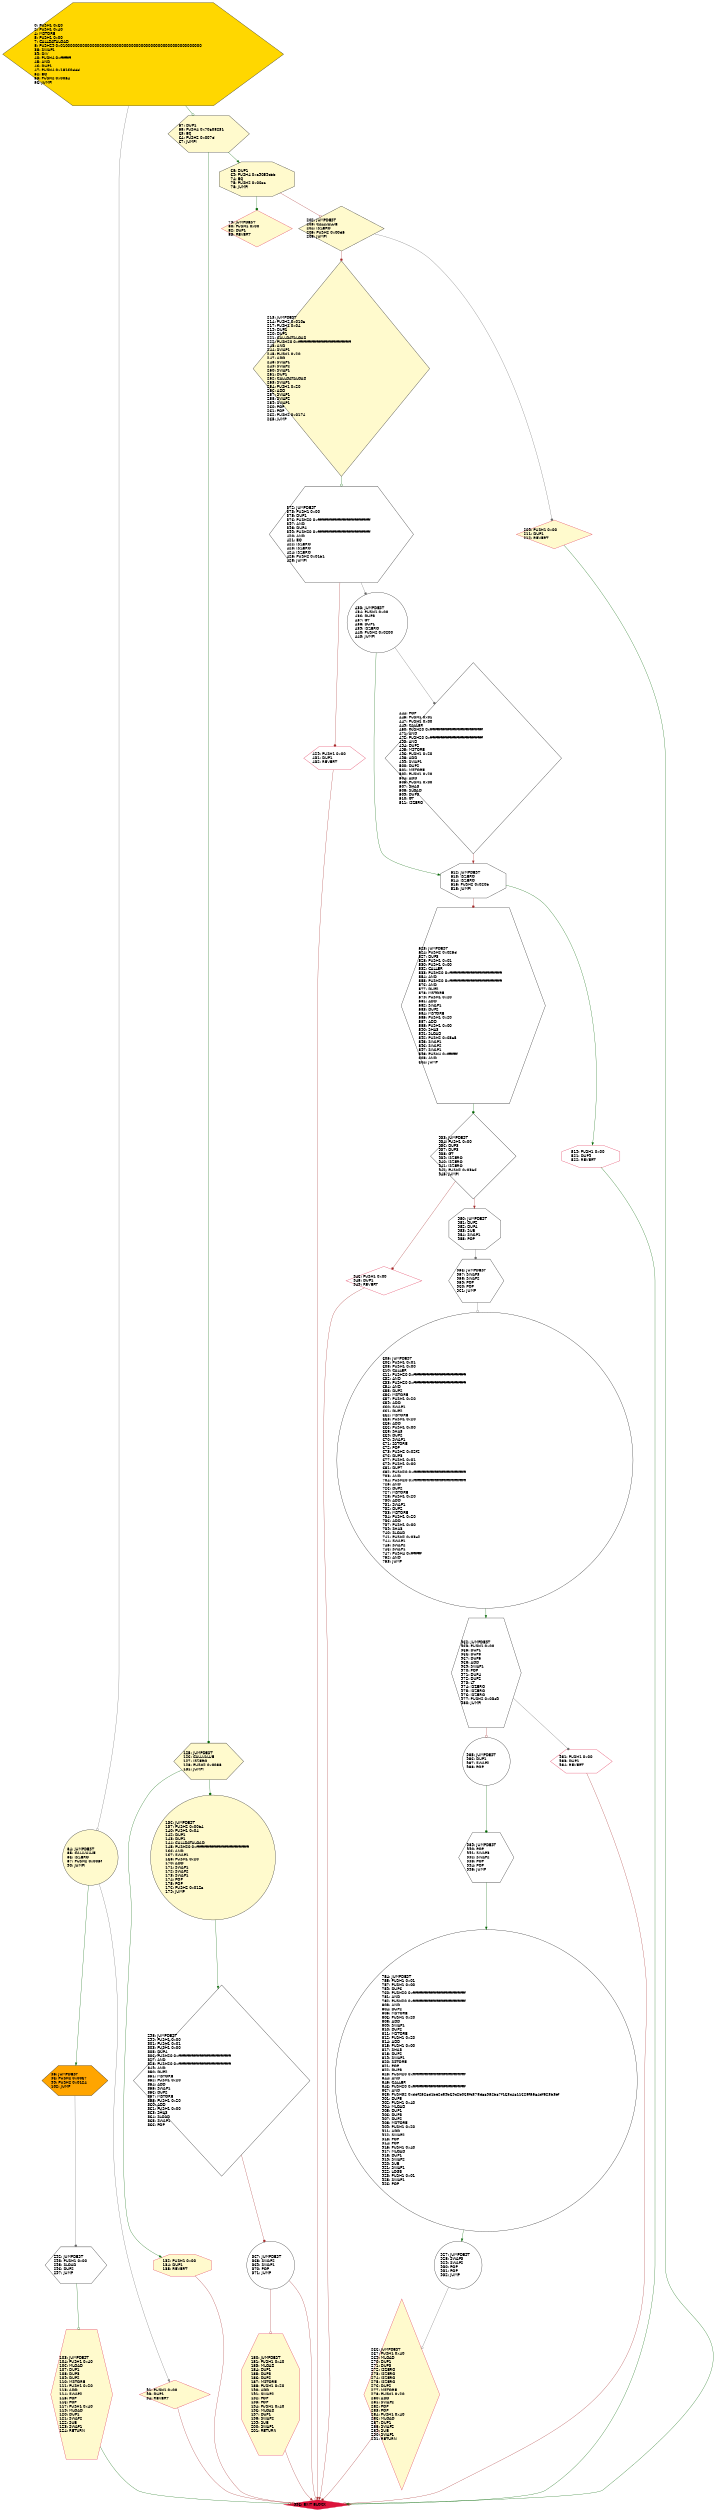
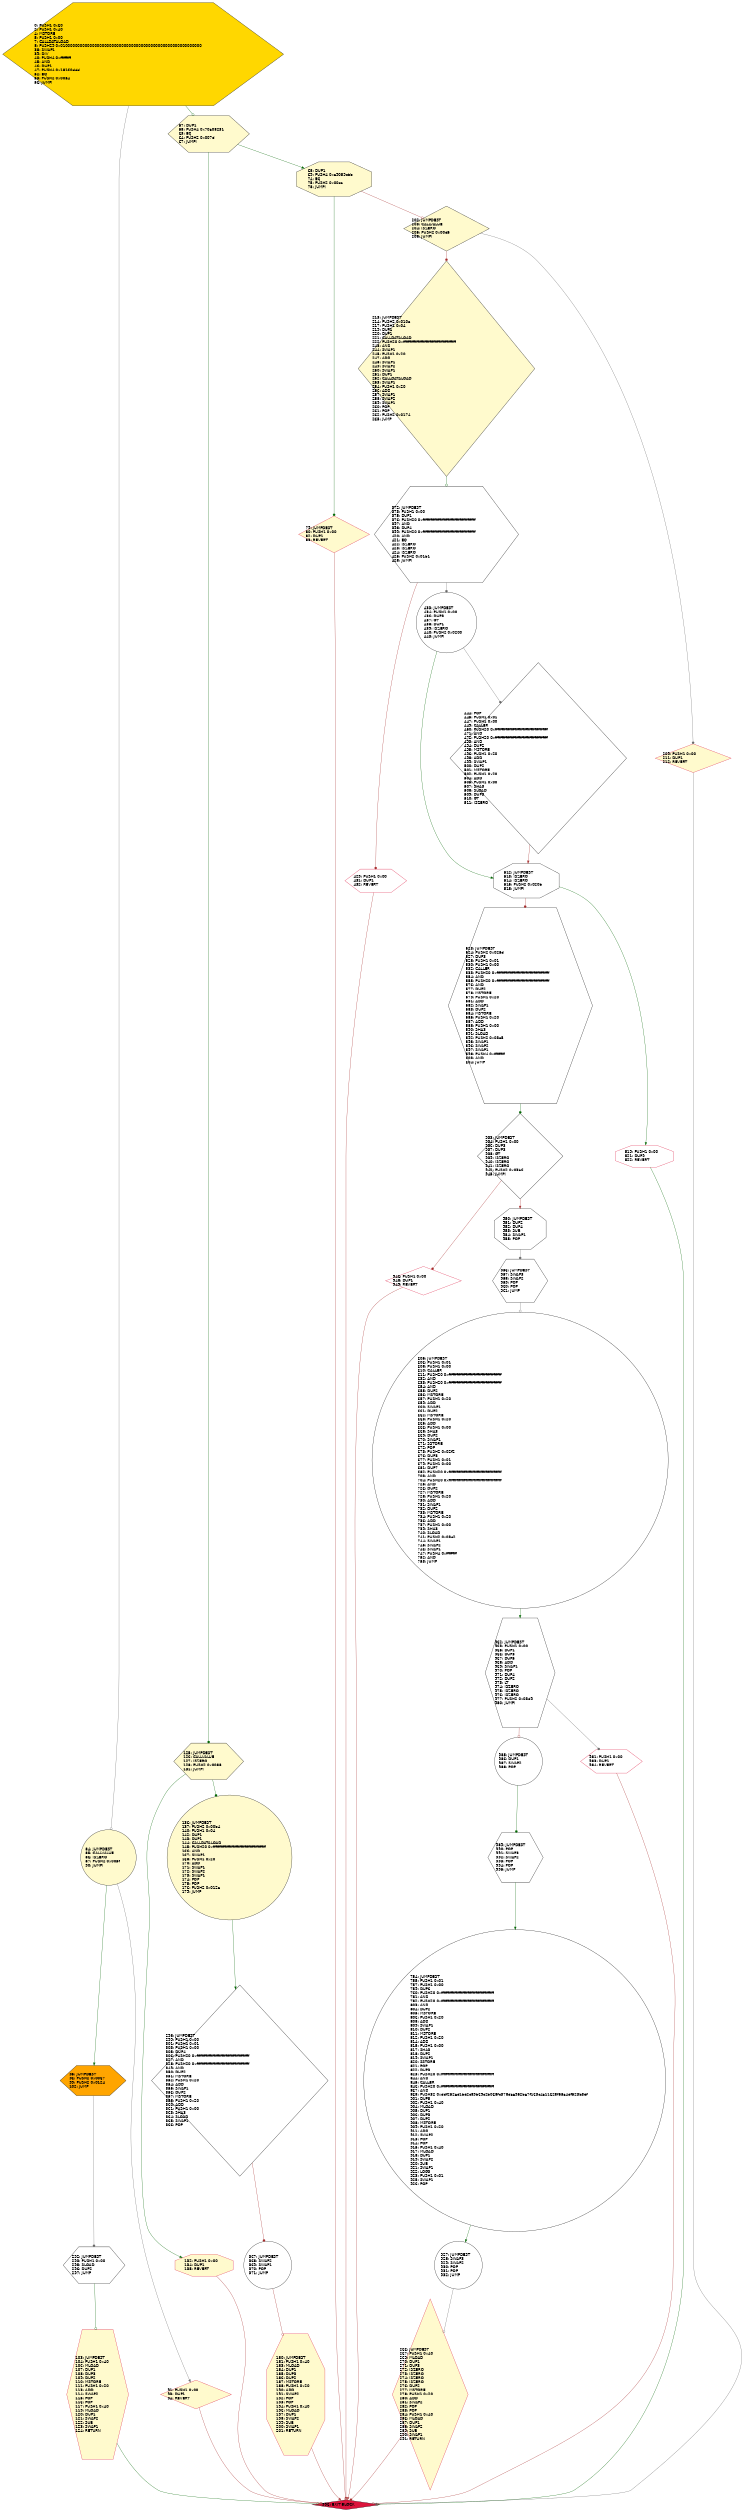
  digraph {
    fontname="DejaVu Sans"
    rankdir=UD
    node [color=black fillcolor=white fontcolor=black fontname="DejaVu Sans" shape=hexagon style=filled]
    edge [arrowhead=dot color=darkgreen fontname="DejaVu Sans"]
    n1 [fillcolor=orange label="95: JUMPDEST\l96: PUSH2 0x0067\l99: PUSH2 0x0124\l102: JUMP\l"]
    n2 [label="292: JUMPDEST\l293: PUSH1 0x00\l295: SLOAD\l296: DUP2\l297: JUMP\l"]
    n3 [color=crimson fillcolor=lemonchiffon label="103: JUMPDEST\l104: PUSH1 0x40\l106: MLOAD\l107: DUP1\l108: DUP3\l109: DUP2\l110: MSTORE\l111: PUSH1 0x20\l113: ADD\l114: SWAP2\l115: POP\l116: POP\l117: PUSH1 0x40\l119: MLOAD\l120: DUP1\l121: SWAP2\l122: SUB\l123: SWAP1\l124: RETURN\l"]
    n4 [label="956: JUMPDEST\l957: SWAP3\l958: SWAP2\l959: POP\l960: POP\l961: JUMP\l"]
    n5 [label="605: JUMPDEST\l606: PUSH1 0x01\l608: PUSH1 0x00\l610: CALLER\l611: PUSH20 0xffffffffffffffffffffffffffffffffffffffff\l632: AND\l633: PUSH20 0xffffffffffffffffffffffffffffffffffffffff\l654: AND\l655: DUP2\l656: MSTORE\l657: PUSH1 0x20\l659: ADD\l660: SWAP1\l661: DUP2\l662: MSTORE\l663: PUSH1 0x20\l665: ADD\l666: PUSH1 0x00\l668: SHA3\l669: DUP2\l670: SWAP1\l671: SSTORE\l672: POP\l673: PUSH2 0x02f2\l676: DUP3\l677: PUSH1 0x01\l679: PUSH1 0x00\l681: DUP7\l682: PUSH20 0xffffffffffffffffffffffffffffffffffffffff\l703: AND\l704: PUSH20 0xffffffffffffffffffffffffffffffffffffffff\l725: AND\l726: DUP2\l727: MSTORE\l728: PUSH1 0x20\l730: ADD\l731: SWAP1\l732: DUP2\l733: MSTORE\l734: PUSH1 0x20\l736: ADD\l737: PUSH1 0x00\l739: SHA3\l740: SLOAD\l741: PUSH2 0x03c2\l744: SWAP1\l745: SWAP2\l746: SWAP1\l747: PUSH4 0xffffffff\l752: AND\l753: JUMP\l" shape=circle]
    n6 [label="962: JUMPDEST\l963: PUSH1 0x00\l965: DUP1\l966: DUP3\l967: DUP5\l968: ADD\l969: SWAP1\l970: POP\l971: DUP4\l972: DUP2\l973: LT\l974: ISZERO\l975: ISZERO\l976: ISZERO\l977: PUSH2 0x03d9\l980: JUMPI\l"]
    n7 [color=crimson fillcolor=lemonchiffon label="180: JUMPDEST\l181: PUSH1 0x40\l183: MLOAD\l184: DUP1\l185: DUP3\l186: DUP2\l187: MSTORE\l188: PUSH1 0x20\l190: ADD\l191: SWAP2\l192: POP\l193: POP\l194: PUSH1 0x40\l196: MLOAD\l197: DUP1\l198: SWAP2\l199: SUB\l200: SWAP1\l201: RETURN\l" shape=octagon]
-   n8 [color=crimson fillcolor=crimson label="996: EXIT BLOCK\l" shape=diamond]
+   n8 [fillcolor=crimson label="996: EXIT BLOCK\l" shape=diamond]
    n9 [fillcolor=lemonchiffon label="84: JUMPDEST\l85: CALLVALUE\l86: ISZERO\l87: PUSH2 0x005f\l90: JUMPI\l" shape=circle]
    n10 [color=crimson fillcolor=lemonchiffon label="91: PUSH1 0x00\l93: DUP1\l94: REVERT\l" shape=diamond]
    n11 [color=crimson fillcolor=lemonchiffon label="79: JUMPDEST\l80: PUSH1 0x00\l82: DUP1\l83: REVERT\l" shape=diamond]
    n12 [fillcolor=lemonchiffon label="57: DUP1\l58: PUSH4 0x70a08231\l63: EQ\l64: PUSH2 0x007d\l67: JUMPI\l"]
    n13 [fillcolor=lemonchiffon label="125: JUMPDEST\l126: CALLVALUE\l127: ISZERO\l128: PUSH2 0x0088\l131: JUMPI\l"]
    n14 [fillcolor=lemonchiffon label="68: DUP1\l69: PUSH4 0xa9059cbb\l74: EQ\l75: PUSH2 0x00ca\l78: JUMPI\l" shape=octagon]
    n15 [color=crimson fillcolor=lemonchiffon label="132: PUSH1 0x00\l134: DUP1\l135: REVERT\l" shape=octagon]
    n16 [fillcolor=lemonchiffon label="136: JUMPDEST\l137: PUSH2 0x00b4\l140: PUSH1 0x04\l142: DUP1\l143: DUP1\l144: CALLDATALOAD\l145: PUSH20 0xffffffffffffffffffffffffffffffffffffffff\l166: AND\l167: SWAP1\l168: PUSH1 0x20\l170: ADD\l171: SWAP1\l172: SWAP2\l173: SWAP1\l174: POP\l175: POP\l176: PUSH2 0x012a\l179: JUMP\l" shape=circle]
    n17 [fillcolor=lemonchiffon label="202: JUMPDEST\l203: CALLVALUE\l204: ISZERO\l205: PUSH2 0x00d5\l208: JUMPI\l" shape=diamond]
    n18 [label="367: JUMPDEST\l368: SWAP2\l369: SWAP1\l370: POP\l371: JUMP\l" shape=circle]
    n19 [color=crimson label="429: PUSH1 0x00\l431: DUP1\l432: REVERT\l"]
    n20 [label="298: JUMPDEST\l299: PUSH1 0x00\l301: PUSH1 0x01\l303: PUSH1 0x00\l305: DUP4\l306: PUSH20 0xffffffffffffffffffffffffffffffffffffffff\l327: AND\l328: PUSH20 0xffffffffffffffffffffffffffffffffffffffff\l349: AND\l350: DUP2\l351: MSTORE\l352: PUSH1 0x20\l354: ADD\l355: SWAP1\l356: DUP2\l357: MSTORE\l358: PUSH1 0x20\l360: ADD\l361: PUSH1 0x00\l363: SHA3\l364: SLOAD\l365: SWAP1\l366: POP\l" shape=diamond]
    n21 [label="523: JUMPDEST\l524: PUSH2 0x025d\l527: DUP3\l528: PUSH1 0x01\l530: PUSH1 0x00\l532: CALLER\l533: PUSH20 0xffffffffffffffffffffffffffffffffffffffff\l554: AND\l555: PUSH20 0xffffffffffffffffffffffffffffffffffffffff\l576: AND\l577: DUP2\l578: MSTORE\l579: PUSH1 0x20\l581: ADD\l582: SWAP1\l583: DUP2\l584: MSTORE\l585: PUSH1 0x20\l587: ADD\l588: PUSH1 0x00\l590: SHA3\l591: SLOAD\l592: PUSH2 0x03a5\l595: SWAP1\l596: SWAP2\l597: SWAP1\l598: PUSH4 0xffffffff\l603: AND\l604: JUMP\l"]
    n22 [label="933: JUMPDEST\l934: PUSH1 0x00\l936: DUP3\l937: DUP3\l938: GT\l939: ISZERO\l940: ISZERO\l941: ISZERO\l942: PUSH2 0x03b6\l945: JUMPI\l" shape=diamond]
    n23 [color=crimson label="946: PUSH1 0x00\l948: DUP1\l949: REVERT\l" shape=diamond]
    n24 [label="950: JUMPDEST\l951: DUP2\l952: DUP4\l953: SUB\l954: SWAP1\l955: POP\l" shape=octagon]
    n25 [label="512: JUMPDEST\l513: ISZERO\l514: ISZERO\l515: PUSH2 0x020b\l518: JUMPI\l" shape=octagon]
    n26 [color=crimson label="519: PUSH1 0x00\l521: DUP9\l522: REVERT\l" shape=octagon]
    n27 [fillcolor=lemonchiffon label="213: JUMPDEST\l214: PUSH2 0x010a\l217: PUSH1 0x04\l219: DUP1\l220: DUP1\l221: CALLDATALOAD\l222: PUSH20 0xffffffffffffffffffffffffffffffffffffffff\l243: AND\l244: SWAP1\l245: PUSH1 0x20\l247: ADD\l248: SWAP1\l249: SWAP2\l250: SWAP1\l251: DUP1\l252: CALLDATALOAD\l253: SWAP1\l254: PUSH1 0x20\l256: ADD\l257: SWAP1\l258: SWAP2\l259: SWAP1\l260: POP\l261: POP\l262: PUSH2 0x0174\l265: JUMP\l" shape=diamond]
    n28 [label="372: JUMPDEST\l373: PUSH1 0x00\l375: DUP1\l376: PUSH20 0xffffffffffffffffffffffffffffffffffffffff\l397: AND\l398: DUP4\l399: PUSH20 0xffffffffffffffffffffffffffffffffffffffff\l420: AND\l421: EQ\l422: ISZERO\l423: ISZERO\l424: ISZERO\l425: PUSH2 0x01b1\l428: JUMPI\l"]
    n29 [label="433: JUMPDEST\l434: PUSH1 0x00\l436: DUP3\l437: GT\l438: DUP1\l439: ISZERO\l440: PUSH2 0x0200\l443: JUMPI\l" shape=circle]
    n30 [color=crimson fillcolor=lemonchiffon label="209: PUSH1 0x00\l211: DUP1\l212: REVERT\l" shape=diamond]
    n31 [label="927: JUMPDEST\l928: SWAP3\l929: SWAP2\l930: POP\l931: POP\l932: JUMP\l" shape=circle]
    n32 [color=crimson fillcolor=lemonchiffon label="266: JUMPDEST\l267: PUSH1 0x40\l269: MLOAD\l270: DUP1\l271: DUP3\l272: ISZERO\l273: ISZERO\l274: ISZERO\l275: ISZERO\l276: DUP2\l277: MSTORE\l278: PUSH1 0x20\l280: ADD\l281: SWAP2\l282: POP\l283: POP\l284: PUSH1 0x40\l286: MLOAD\l287: DUP1\l288: SWAP2\l289: SUB\l290: SWAP1\l291: RETURN\l" shape=diamond]
    n33 [fillcolor=gold label="0: PUSH1 0x60\l2: PUSH1 0x40\l4: MSTORE\l5: PUSH1 0x00\l7: CALLDATALOAD\l8: PUSH29 0x0100000000000000000000000000000000000000000000000000000000\l38: SWAP1\l39: DIV\l40: PUSH4 0xffffffff\l45: AND\l46: DUP1\l47: PUSH4 0x18160ddd\l52: EQ\l53: PUSH2 0x0054\l56: JUMPI\l"]
    n34 [label="985: JUMPDEST\l986: DUP1\l987: SWAP2\l988: POP\l" shape=circle]
    n35 [color=crimson label="981: PUSH1 0x00\l983: DUP1\l984: REVERT\l"]
    n36 [label="989: JUMPDEST\l990: POP\l991: SWAP3\l992: SWAP2\l993: POP\l994: POP\l995: JUMP\l"]
    n37 [label="754: JUMPDEST\l755: PUSH1 0x01\l757: PUSH1 0x00\l759: DUP6\l760: PUSH20 0xffffffffffffffffffffffffffffffffffffffff\l781: AND\l782: PUSH20 0xffffffffffffffffffffffffffffffffffffffff\l803: AND\l804: DUP2\l805: MSTORE\l806: PUSH1 0x20\l808: ADD\l809: SWAP1\l810: DUP2\l811: MSTORE\l812: PUSH1 0x20\l814: ADD\l815: PUSH1 0x00\l817: SHA3\l818: DUP2\l819: SWAP1\l820: SSTORE\l821: POP\l822: DUP3\l823: PUSH20 0xffffffffffffffffffffffffffffffffffffffff\l844: AND\l845: CALLER\l846: PUSH20 0xffffffffffffffffffffffffffffffffffffffff\l867: AND\l868: PUSH32 0xddf252ad1be2c89b69c2b068fc378daa952ba7f163c4a11628f55a4df523b3ef\l901: DUP5\l902: PUSH1 0x40\l904: MLOAD\l905: DUP1\l906: DUP3\l907: DUP2\l908: MSTORE\l909: PUSH1 0x20\l911: ADD\l912: SWAP2\l913: POP\l914: POP\l915: PUSH1 0x40\l917: MLOAD\l918: DUP1\l919: SWAP2\l920: SUB\l921: SWAP1\l922: LOG3\l923: PUSH1 0x01\l925: SWAP1\l926: POP\l" shape=circle]
    n38 [label="444: POP\l445: PUSH1 0x01\l447: PUSH1 0x00\l449: CALLER\l450: PUSH20 0xffffffffffffffffffffffffffffffffffffffff\l471: AND\l472: PUSH20 0xffffffffffffffffffffffffffffffffffffffff\l493: AND\l494: DUP2\l495: MSTORE\l496: PUSH1 0x20\l498: ADD\l499: SWAP1\l500: DUP2\l501: MSTORE\l502: PUSH1 0x20\l504: ADD\l505: PUSH1 0x00\l507: SHA3\l508: SLOAD\l509: DUP3\l510: GT\l511: ISZERO\l" shape=diamond]
    n1 -> n2 [color=gray40]
    n2 -> n3 [arrowhead=odot]
    n3 -> n8 [arrowhead=odot]
    n4 -> n5 [arrowhead=odot color=gray40]
    n5 -> n6 [arrowhead=normal]
    n6 -> n34 [arrowhead=odot color=brown]
    n6 -> n35 [color=gray40]
    n7 -> n8 [arrowhead=normal color=brown]
    n9 -> n1 [arrowhead=normal]
    n9 -> n10 [arrowhead=normal color=gray40]
    n10 -> n8 [arrowhead=odot color=brown]
-   n18 -> n8 [arrowhead=odot color=brown]
+   n11 -> n8 [arrowhead=odot color=brown]
    n12 -> n13
    n12 -> n14 [arrowhead=normal]
    n13 -> n15 [arrowhead=normal]
    n13 -> n16
    n14 -> n11
    n14 -> n17 [arrowhead=odot color=brown]
    n15 -> n8 [arrowhead=odot color=brown]
    n16 -> n20 [arrowhead=normal]
    n17 -> n27 [color=brown]
    n17 -> n30 [color=gray40]
    n18 -> n7 [arrowhead=odot color=brown]
    n19 -> n8 [arrowhead=normal color=brown]
    n20 -> n18 [color=brown]
    n21 -> n22
    n22 -> n23 [color=brown]
    n22 -> n24 [arrowhead=normal color=brown]
    n23 -> n8 [arrowhead=normal color=brown]
    n24 -> n4 [color=gray40]
    n25 -> n21 [color=brown]
    n25 -> n26 [arrowhead=normal]
    n26 -> n8 [arrowhead=odot]
    n27 -> n28 [arrowhead=odot]
    n28 -> n19 [color=brown]
    n28 -> n29 [color=gray40]
    n29 -> n25 [arrowhead=normal]
    n29 -> n38 [color=gray40]
-   n30 -> n8 [arrowhead=normal]
+   n30 -> n8 [arrowhead=normal color=gray40]
    n31 -> n32 [arrowhead=odot color=gray40]
    n32 -> n8 [color=brown]
    n33 -> n9 [arrowhead=odot color=gray40]
    n33 -> n12 [arrowhead=odot]
    n34 -> n36
    n35 -> n8 [arrowhead=odot color=brown]
    n36 -> n37 [arrowhead=normal]
    n37 -> n31 [arrowhead=normal]
    n38 -> n25 [arrowhead=normal color=brown]
  }
